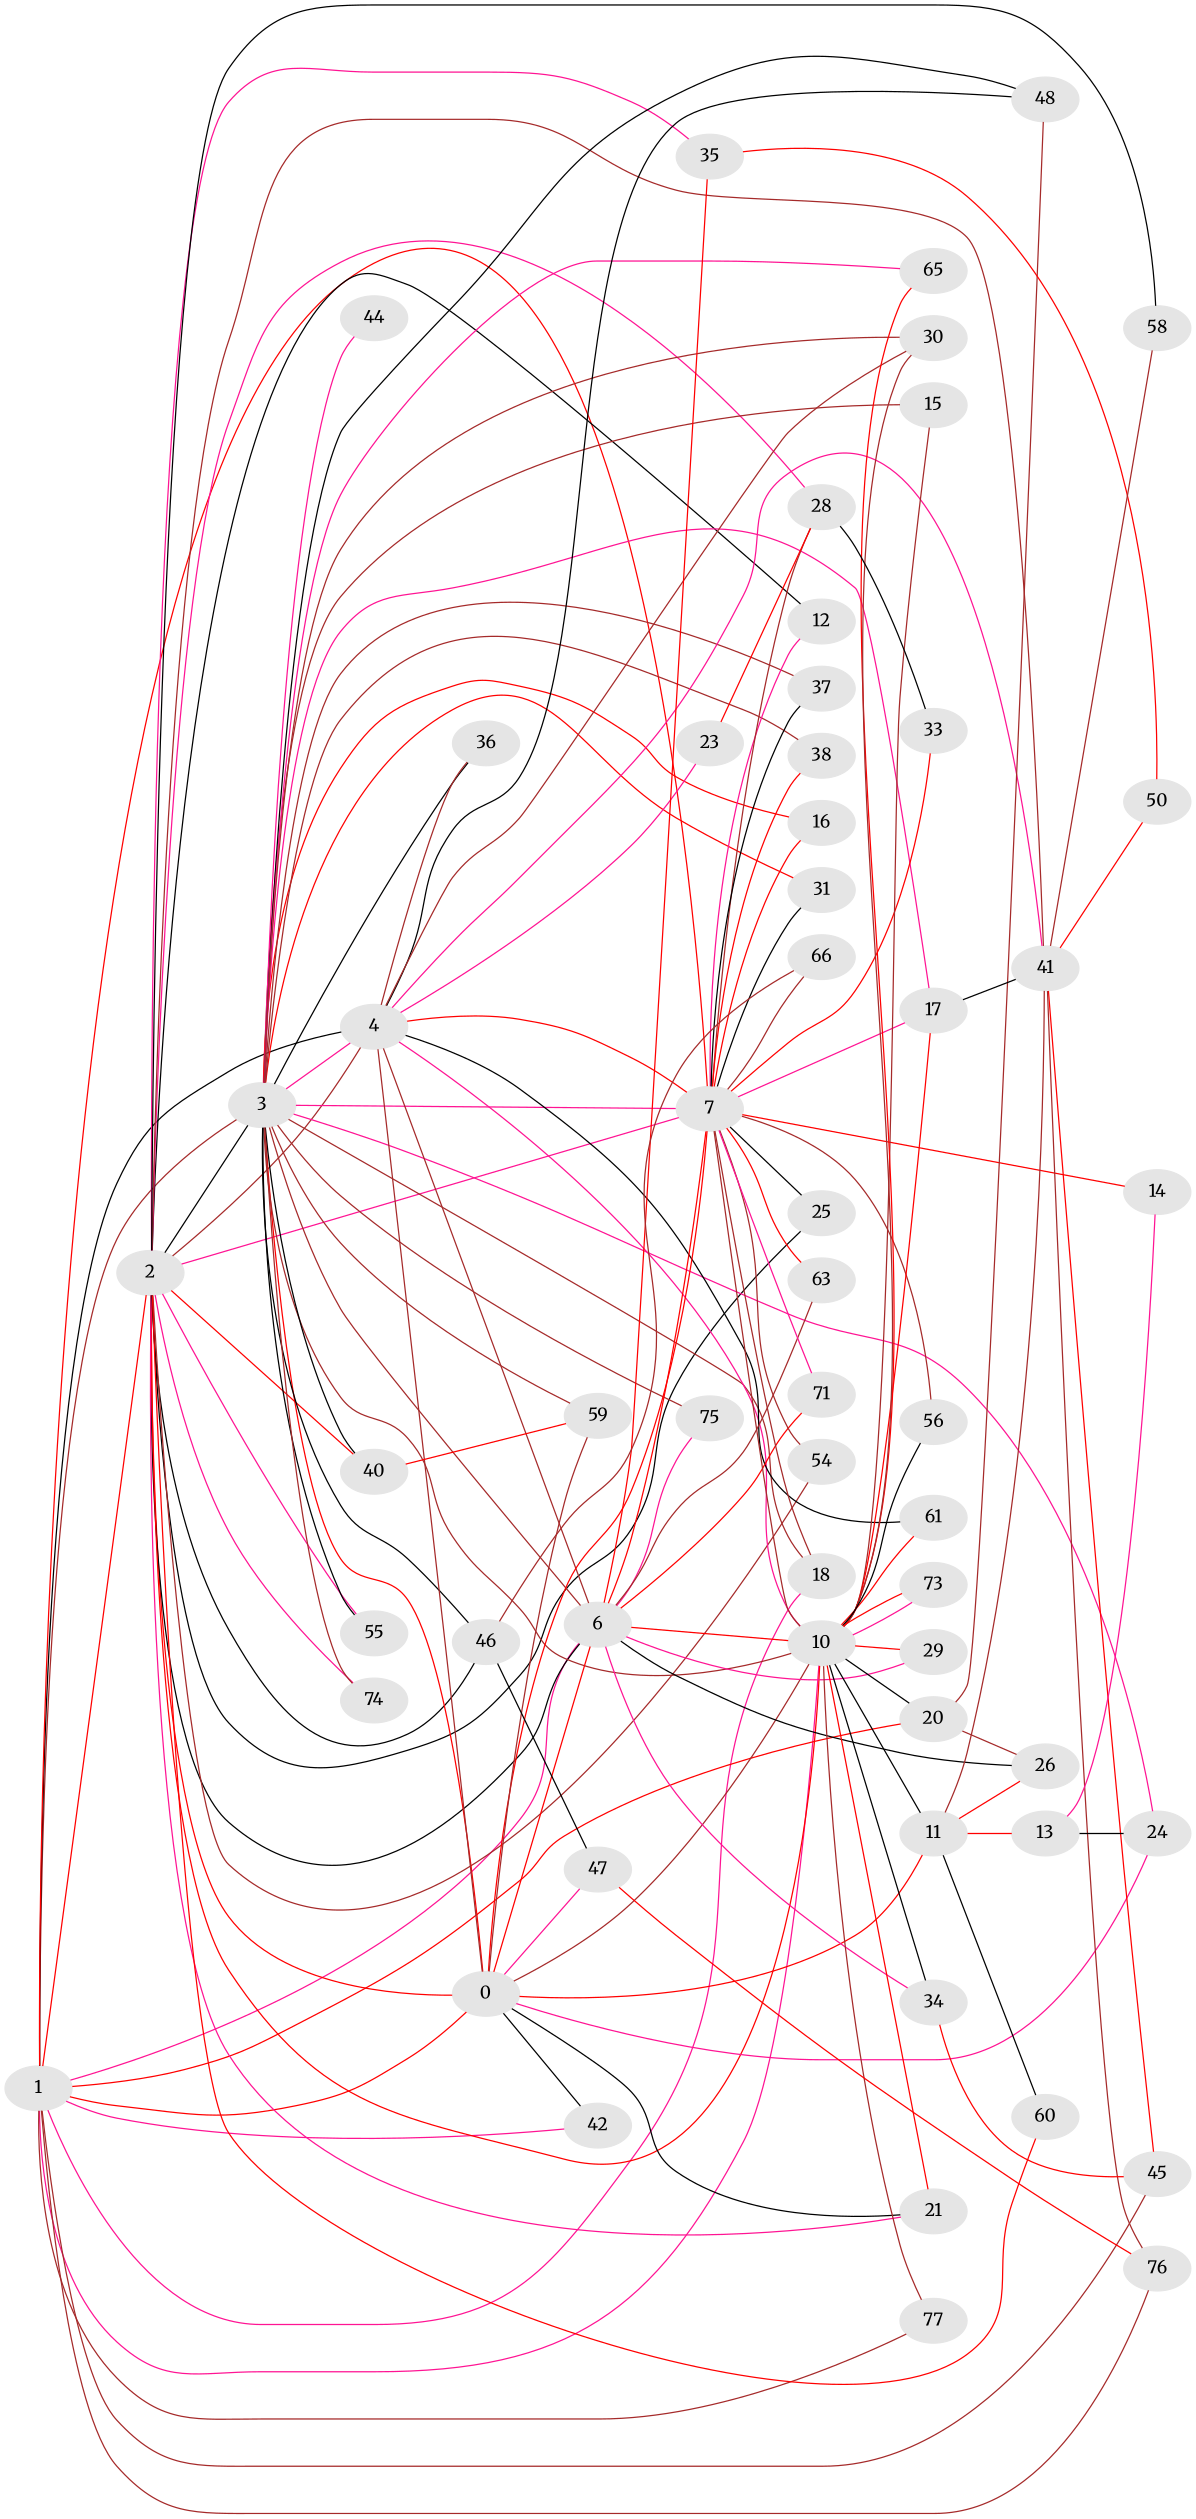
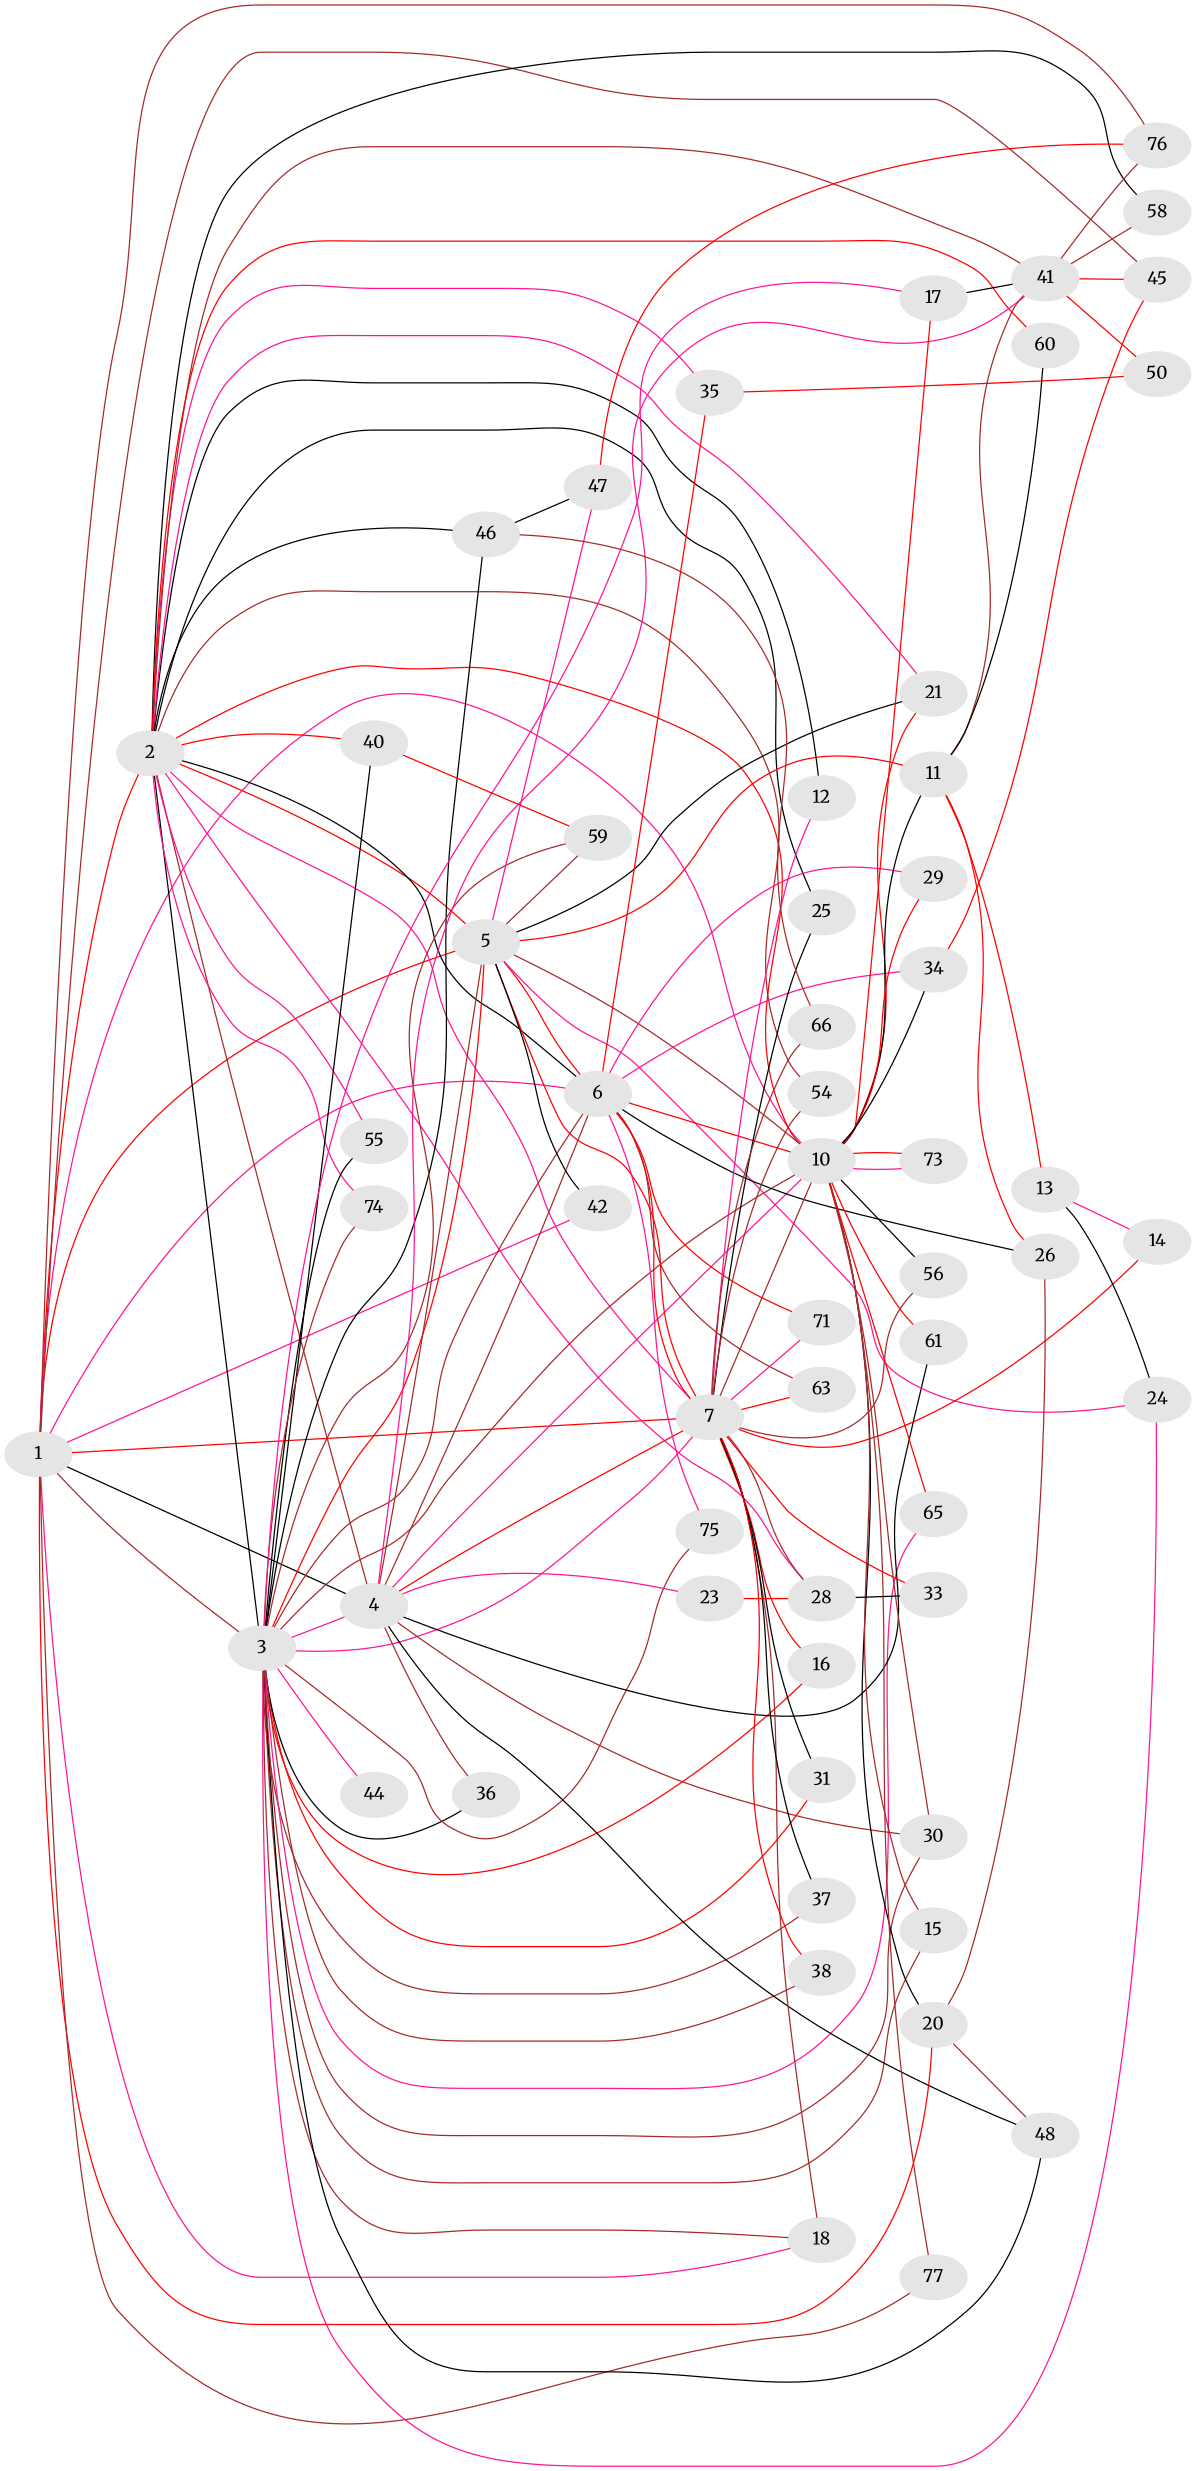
  graph {
    fontname=Merriweather
    rankdir=LR
    node [color=gray90 fontname=Merriweather style=filled]
    edge [color=red fontname=Merriweather]
    1 [super="+78"]
    2 [super="+43"]
    3 [super="+9"]
    4 [super="+39"]
-   5 [super="+22" label=0]
+   5 [super="+22"]
    6 [super="+70"]
    7 [super="+8"]
    10 [super="+49"]
    18 [super="+19"]
    20 [super="+51"]
    n11 [label=77]
    42
    45
    76
    12
    21 [super="+69"]
    25
    28 [super="+57"]
    35 [super="+64"]
    40
    41 [super="+52"]
    46
    54
    55
    58
    60
    74
    15
    16
    17 [super="+77"]
    24 [super="+67"]
    31
    36
    37
    38
    44
    48
    59 [super="+72"]
    65
    75
    30
    23 [super="+62"]
    61
    11 [super="+53"]
    47
    26 [super="+32"]
    29
    34 [super="+68"]
    63
    71
    14
    33
    56
    66
    73
    50
    13
    1 -- 2
    1 -- 3 [color=brown weight=2]
    1 -- 4 [color=black]
    1 -- 5
    1 -- 6 [color=deeppink]
    1 -- 7 [weight=2]
    1 -- 10 [color=deeppink]
    1 -- 18 [color=deeppink]
    1 -- 20
    1 -- n11 [color=brown]
    1 -- 42 [color=deeppink]
    1 -- 45 [color=brown]
    1 -- 76 [color=brown]
    2 -- 3 [color=black weight=2]
    2 -- 4 [color=brown weight=2]
    2 -- 5
    2 -- 6 [color=black]
    2 -- 7 [color=deeppink weight=3]
    2 -- 10
    2 -- 12 [color=black]
    2 -- 21 [color=deeppink]
    2 -- 25 [color=black]
    2 -- 28 [color=deeppink]
    2 -- 35 [color=deeppink weight=2]
    2 -- 40
    2 -- 41 [color=brown]
    2 -- 46 [color=black]
    2 -- 54 [color=brown]
    2 -- 55 [color=deeppink]
    2 -- 58 [color=black]
    2 -- 60
    2 -- 74 [color=deeppink]
    3 -- 4 [color=deeppink weight=2]
    3 -- 5 [weight=2]
    3 -- 6 [color=brown weight=2]
    3 -- 7 [color=deeppink weight=4]
    3 -- 10 [color=brown weight=2]
    3 -- 18 [color=brown]
    3 -- 40 [color=black]
    3 -- 46 [color=black]
    3 -- 55 [color=black]
    3 -- 74 [color=brown]
    3 -- 15 [color=brown]
    3 -- 16
    3 -- 17 [color=deeppink]
    3 -- 24 [color=deeppink]
    3 -- 31
    3 -- 36 [color=black]
    3 -- 37 [color=brown]
    3 -- 38 [color=brown]
    3 -- 44 [color=deeppink weight=2]
    3 -- 48 [color=black]
    3 -- 59 [color=brown]
    3 -- 65 [color=deeppink]
    3 -- 75 [color=brown]
    3 -- 30 [color=brown]
    4 -- 5 [color=brown]
    4 -- 6 [color=brown]
    4 -- 7 [weight=2]
    4 -- 10 [color=deeppink weight=2]
    4 -- 41 [color=deeppink]
    4 -- 36 [color=brown]
    4 -- 48 [color=black]
    4 -- 30 [color=brown]
    4 -- 23 [color=deeppink]
    4 -- 61 [color=black]
    5 -- 6 [weight=2]
    5 -- 7 [weight=2]
    5 -- 10 [color=brown]
    5 -- 42 [color=black]
    5 -- 21 [color=black weight=2]
    5 -- 24 [color=deeppink]
    5 -- 59 [color=brown]
    5 -- 11
    5 -- 47 [color=deeppink]
    6 -- 7 [weight=2]
    6 -- 10
    6 -- 35
    6 -- 75 [color=deeppink]
    6 -- 26 [color=black]
    6 -- 29 [color=deeppink]
    6 -- 34 [color=deeppink]
    6 -- 63 [color=brown]
    6 -- 71
    7 -- 10 [color=brown weight=2]
    7 -- 18 [color=brown]
    7 -- 12 [color=deeppink]
    7 -- 25 [color=black]
    7 -- 28 [color=brown weight=2]
    7 -- 54 [color=brown]
    7 -- 16
-   7 -- 17 [color=deeppink]
    7 -- 31 [color=black]
    7 -- 37 [color=black]
    7 -- 38
    7 -- 63
    7 -- 71 [color=deeppink]
    7 -- 14
    7 -- 33
    7 -- 56 [color=brown]
    7 -- 66 [color=brown]
    10 -- 20 [color=black]
    10 -- n11 [color=brown]
    10 -- 21
    10 -- 15 [color=brown]
    10 -- 17
    10 -- 65
    10 -- 30 [color=brown]
    10 -- 61
    10 -- 11 [color=black]
    10 -- 29
    10 -- 34 [color=black]
    10 -- 56 [color=black]
    10 -- 73 [color=deeppink]
    10 -- 73
    20 -- 48 [color=brown]
    20 -- 26 [color=brown]
    28 -- 33 [color=black]
    35 -- 50
    40 -- 59
    41 -- 45
    41 -- 76 [color=brown]
    41 -- 58 [color=brown]
    41 -- 50
    46 -- 47 [color=black]
    46 -- 66 [color=brown]
    17 -- 41 [color=black]
    23 -- 28
    11 -- 41 [color=brown]
    11 -- 60 [color=black]
    11 -- 26
    11 -- 13
    47 -- 76
    34 -- 45
    13 -- 24 [color=black]
    13 -- 14 [color=deeppink]
  }
